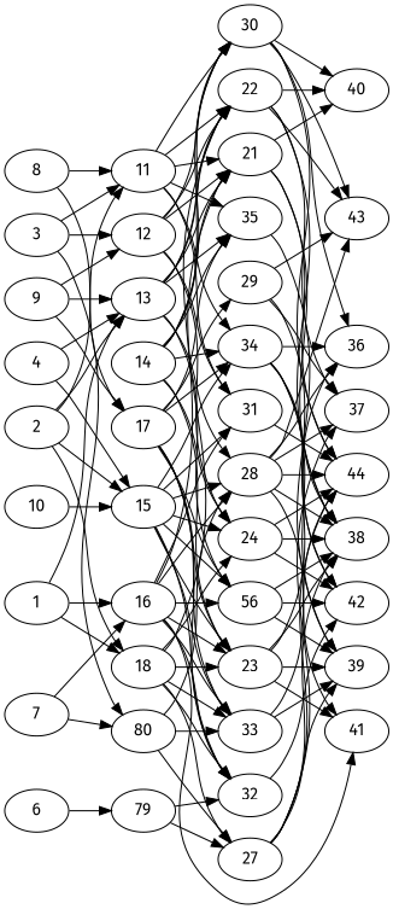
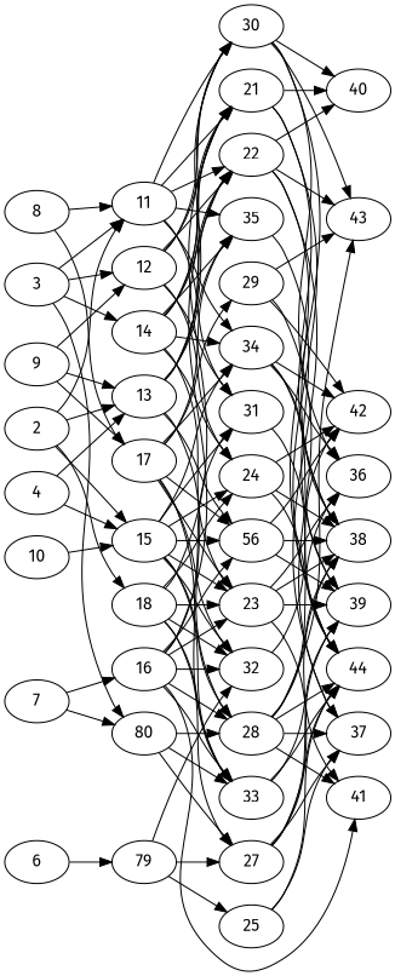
  digraph {
    fontname="Fira Sans"
    rankdir=LR
    node [alpha=0.19 fontname="Fira Sans"]
    edge [fontname="Fira Sans"]
-   1 [alpha=0.07 expect_size=26321920]
    13 [alpha=0.17 expect_size=15930368]
    16 [alpha=0.14 expect_size=13059072]
    18 [alpha=0.05 expect_size=40808448]
    21 [expect_size=6220800]
    22 [alpha=0.06 expect_size=34067456]
    30 [alpha=0.15 expect_size=31288320]
    35 [alpha=0.15 expect_size=35631104]
    n9 [alpha=0.06 expect_size=34719744 label=56]
    28 [alpha=0.04 expect_size=5401600]
    31 [expect_size=25930752]
    23 [alpha=0.06 expect_size=30713856]
    32 [alpha=0.02 expect_size=22778880]
    33 [alpha=0.09 expect_size=36678656]
    41 [alpha=0.09 expect_size=19481600]
    24 [alpha=0.13 expect_size=22729728]
    27 [alpha=0.15 expect_size=21414912]
    38 [expect_size=19260416]
    40 [alpha=0.11 expect_size=31896576]
    44 [alpha=0.07 expect_size=42757120]
    37 [alpha=0.09 expect_size=31250432]
    43 [expect_size=21776384]
    36 [alpha=0.13 expect_size=17080320]
    39 [alpha=0.15 expect_size=27576320]
    42 [alpha=0.18 expect_size=17580032]
    2 [alpha=0.06 expect_size=20086784]
    11 [alpha=0.12 expect_size=32493568]
    15 [alpha=0.15 expect_size=18297856]
    34 [expect_size=51817472]
    3 [alpha=0.18 expect_size=36617216]
    12 [expect_size=48011264]
    14 [alpha=0.10 expect_size=12190720]
    n33 [alpha=0.18 expect_size=8243200 label=80]
    4 [alpha=0.03 expect_size=19862528]
    6 [alpha=0.13 expect_size=40327168]
    n36 [alpha=0.06 expect_size=18166784 label=79]
+   25 [alpha=0.12 expect_size=46210048]
    7 [expect_size=40733696]
    8 [alpha=0.10 expect_size=51707904]
    17 [alpha=0.13 expect_size=43549696]
    29 [alpha=0.02 expect_size=17773568]
    9 [alpha=0.16 expect_size=28127232]
    10 [expect_size=39686144]
-   1 -> 13
-   1 -> 16
-   1 -> 18
    13 -> 21
    13 -> 22
    13 -> 30
    13 -> 35
    13 -> n9
    13 -> 28
    16 -> 22
    16 -> n9
    16 -> 28
    16 -> 31
    16 -> 23
    16 -> 32
    16 -> 33
    16 -> 41
    18 -> 21
    18 -> 23
    18 -> 32
    18 -> 33
    18 -> 24
    18 -> 27
    21 -> 38
    21 -> 40
    21 -> 44
    22 -> 38
    22 -> 40
    22 -> 37
    22 -> 43
    30 -> 40
    30 -> 44
    30 -> 43
    30 -> 36
    35 -> 39
    n9 -> 38
    n9 -> 39
    n9 -> 42
    28 -> 41
    28 -> 38
    28 -> 44
    28 -> 37
    28 -> 43
    28 -> 36
    31 -> 44
    23 -> 41
    23 -> 38
    23 -> 36
    23 -> 39
    32 -> 42
    33 -> 44
    33 -> 39
    24 -> 38
    24 -> 44
    24 -> 42
    27 -> 38
    27 -> 44
    27 -> 37
    27 -> 39
    2 -> 13
    2 -> 18
    2 -> 11
    2 -> 15
    11 -> 21
    11 -> 22
    11 -> 30
    11 -> 35
    11 -> 31
    11 -> 34
    15 -> n9
    15 -> 28
    15 -> 31
    15 -> 23
    15 -> 32
    15 -> 33
    15 -> 24
    15 -> 34
    34 -> 38
    34 -> 36
    34 -> 39
    34 -> 42
    3 -> 11
    3 -> 12
+   3 -> 14
    3 -> n33
    12 -> 21
    12 -> 22
    12 -> 30
    12 -> 31
    12 -> 24
    14 -> 21
    14 -> 22
    14 -> 30
    14 -> 35
    14 -> 23
    14 -> 24
    14 -> 34
    n33 -> 28
    n33 -> 33
    n33 -> 27
    4 -> 13
    4 -> 15
    6 -> n36
    n36 -> 32
    n36 -> 27
+   n36 -> 25
+   25 -> 44
+   25 -> 37
    7 -> 16
    7 -> n33
    8 -> 11
    8 -> 17
    17 -> 35
    17 -> n9
    17 -> 23
    17 -> 32
    17 -> 33
    17 -> 34
    17 -> 29
    29 -> 37
    29 -> 43
    29 -> 42
    9 -> 13
    9 -> 12
    9 -> 17
    10 -> 15
  }
